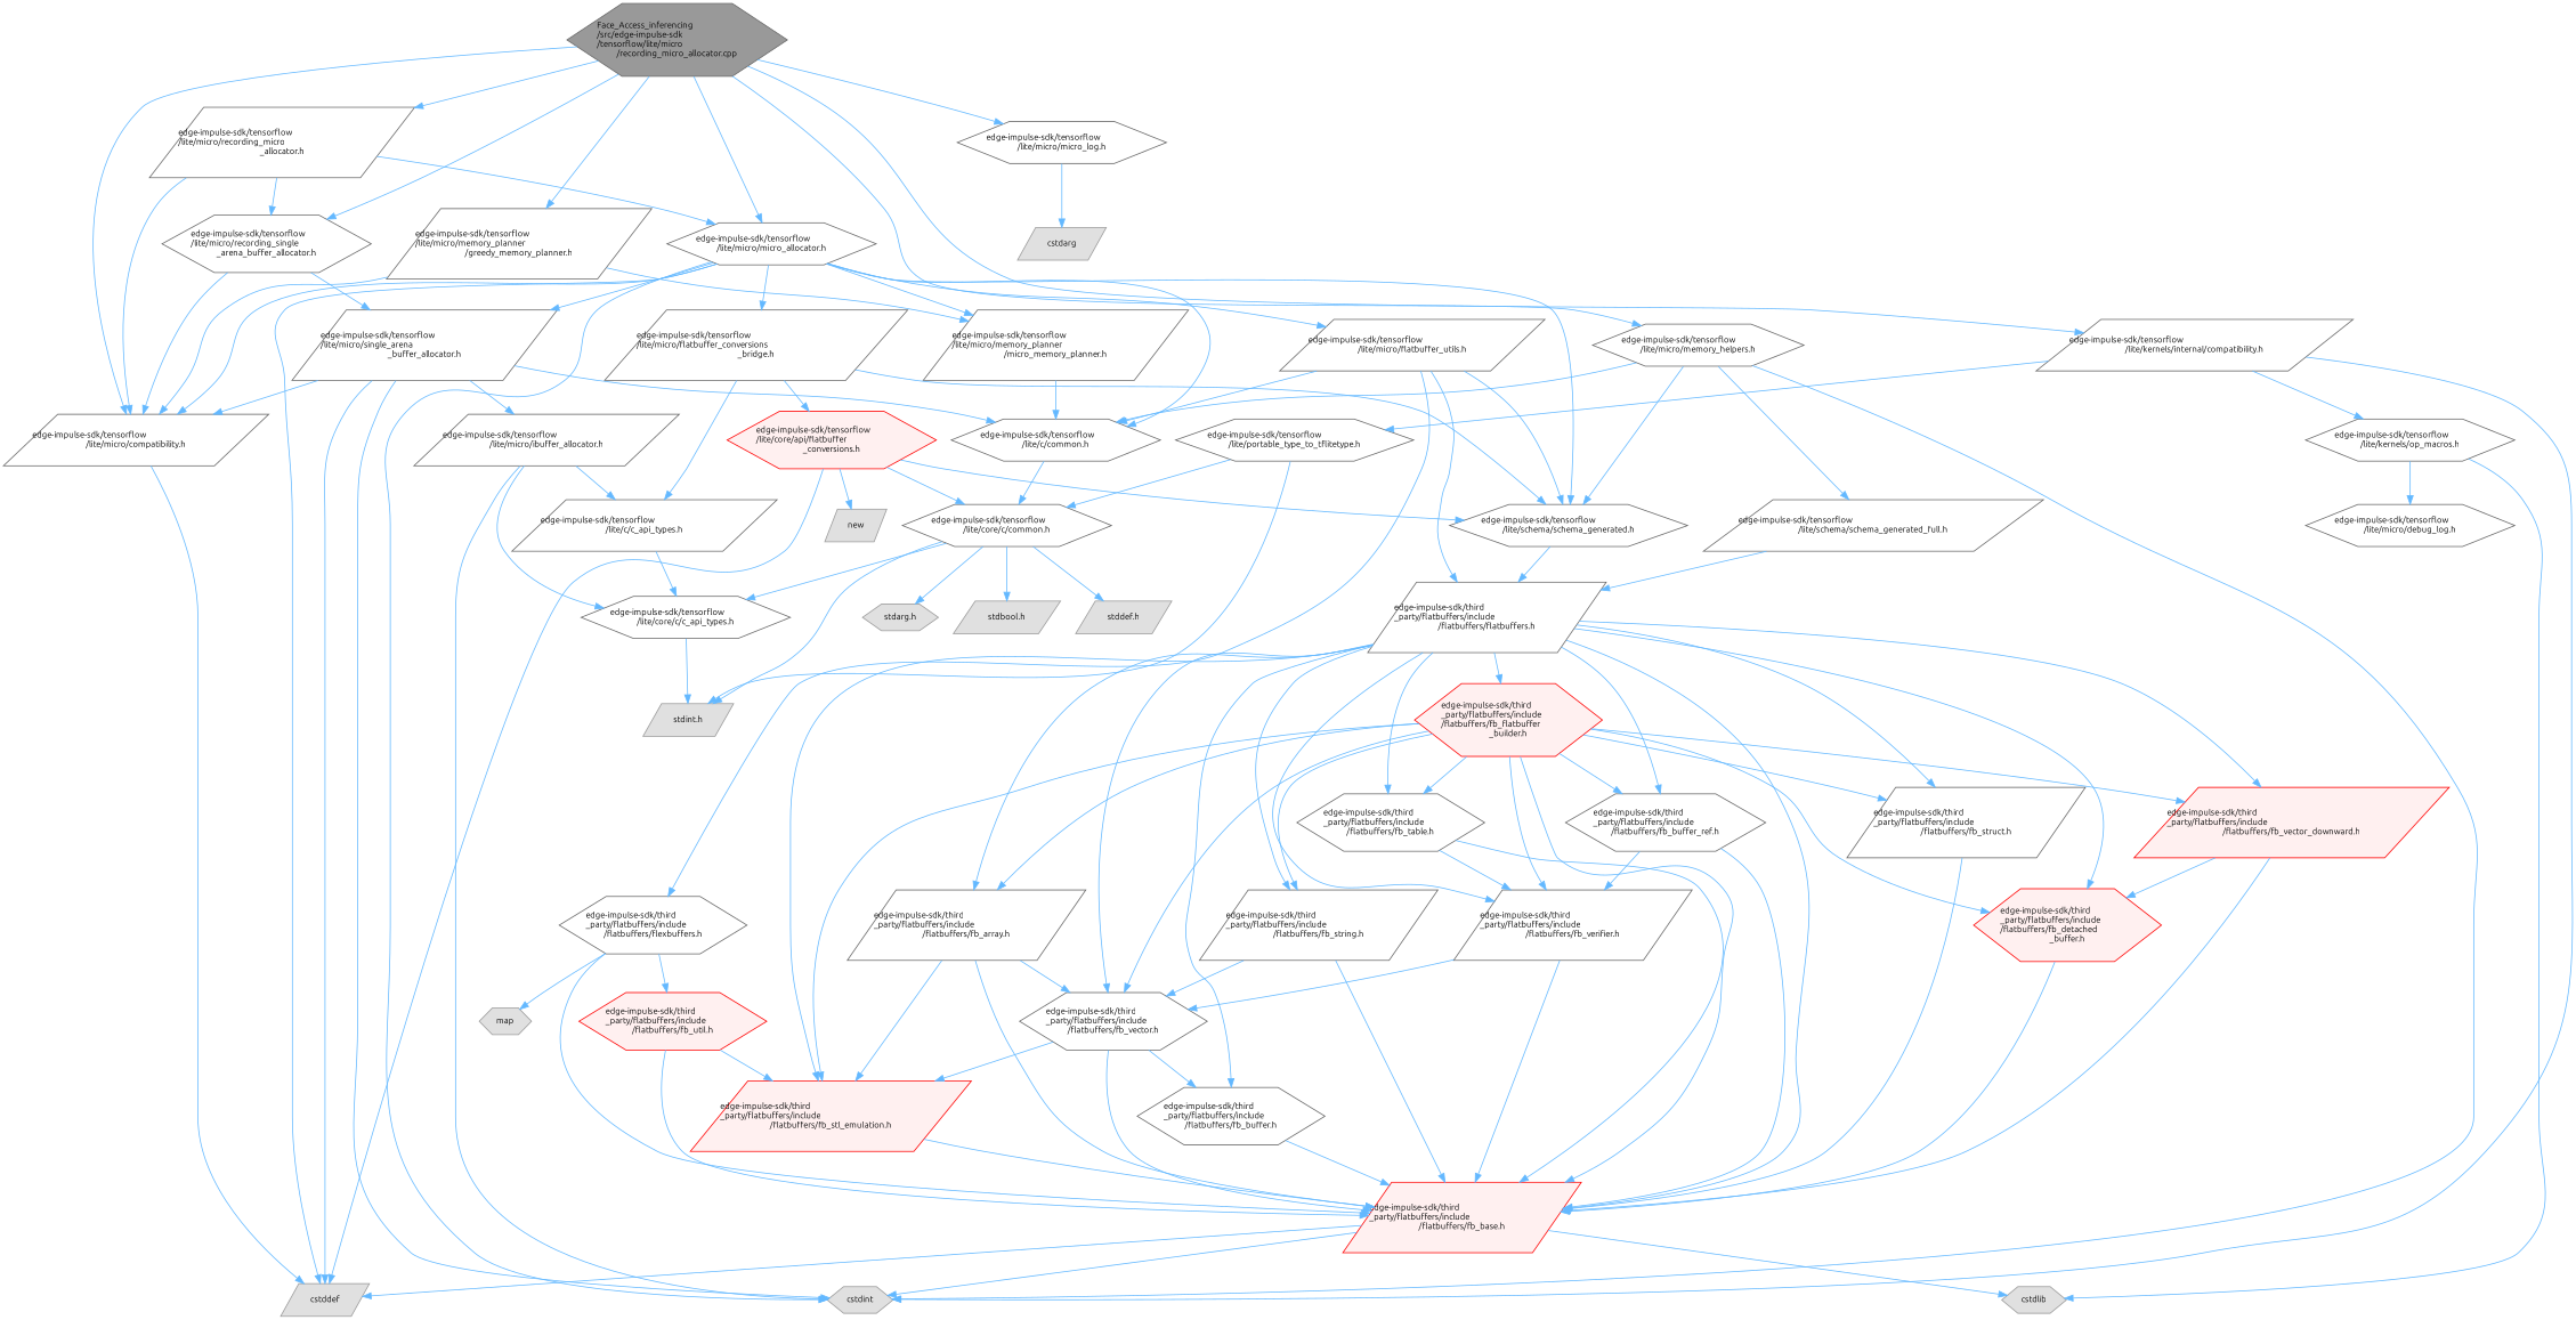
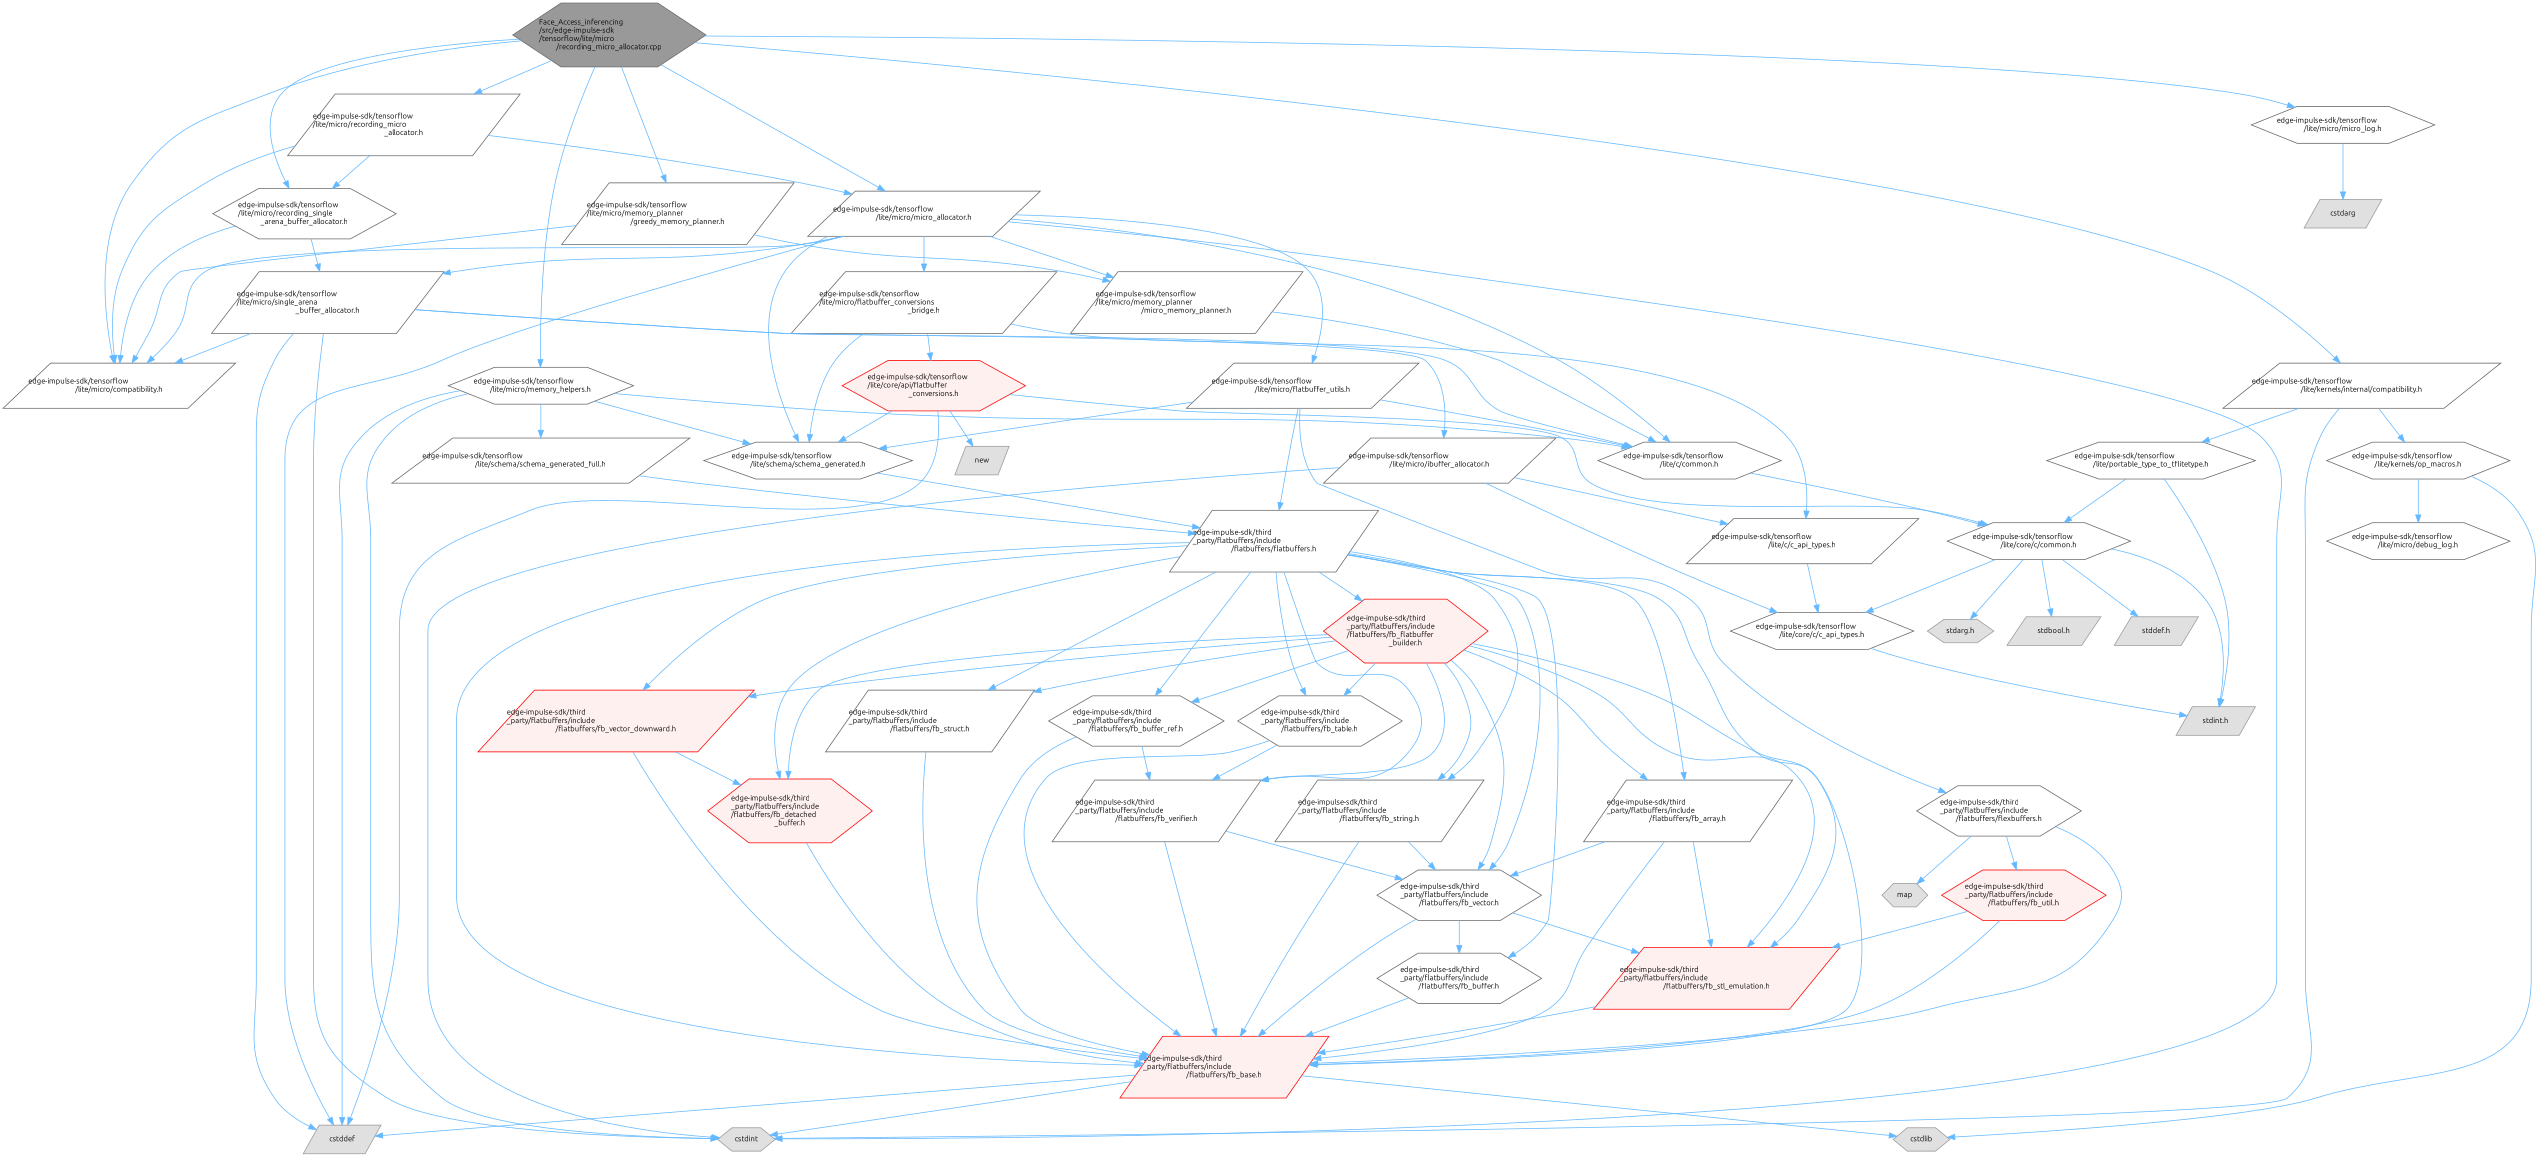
  digraph {
    fontname=Ubuntu
    node [color=grey40 fillcolor=white fontname=Ubuntu fontsize=10 shape=parallelogram style=filled]
    edge [color=steelblue1 fontname=Ubuntu fontsize=10 labelfontname=Helvetica labelfontsize=10 style=solid]
    n1 [color=gray40 fillcolor=grey60 fontcolor=black height=0.2 label="Face_Access_inferencing\l/src/edge-impulse-sdk\l/tensorflow/lite/micro\l/recording_micro_allocator.cpp" shape=hexagon width=0.4]
    n2 [height=0.2 label="edge-impulse-sdk/tensorflow\l/lite/micro/recording_micro\l_allocator.h" width=0.4]
    n3 [height=0.2 label="edge-impulse-sdk/tensorflow\l/lite/micro/recording_single\l_arena_buffer_allocator.h" shape=hexagon width=0.4]
    n4 [height=0.2 label="edge-impulse-sdk/tensorflow\l/lite/micro/compatibility.h" width=0.4]
-   n5 [height=0.2 label="edge-impulse-sdk/tensorflow\l/lite/micro/micro_allocator.h" shape=hexagon width=0.4]
+   n5 [height=0.2 label="edge-impulse-sdk/tensorflow\l/lite/micro/micro_allocator.h" width=0.4]
    n6 [height=0.2 label="edge-impulse-sdk/tensorflow\l/lite/kernels/internal/compatibility.h" width=0.4]
    n7 [height=0.2 label="edge-impulse-sdk/tensorflow\l/lite/micro/memory_helpers.h" shape=hexagon width=0.4]
    n8 [height=0.2 label="edge-impulse-sdk/tensorflow\l/lite/micro/memory_planner\l/greedy_memory_planner.h" width=0.4]
    n9 [height=0.2 label="edge-impulse-sdk/tensorflow\l/lite/micro/micro_log.h" shape=hexagon width=0.4]
    n10 [height=0.2 label="edge-impulse-sdk/tensorflow\l/lite/micro/single_arena\l_buffer_allocator.h" width=0.4]
    n11 [color=grey60 fillcolor="#E0E0E0" height=0.2 label=cstddef width=0.4]
    n12 [color=grey60 fillcolor="#E0E0E0" height=0.2 label=cstdint shape=hexagon width=0.4]
    n13 [height=0.2 label="edge-impulse-sdk/tensorflow\l/lite/c/common.h" shape=hexagon width=0.4]
    n14 [height=0.2 label="edge-impulse-sdk/tensorflow\l/lite/micro/flatbuffer_utils.h" width=0.4]
    n15 [height=0.2 label="edge-impulse-sdk/tensorflow\l/lite/schema/schema_generated.h" shape=hexagon width=0.4]
    n16 [height=0.2 label="edge-impulse-sdk/tensorflow\l/lite/micro/memory_planner\l/micro_memory_planner.h" width=0.4]
    n17 [height=0.2 label="edge-impulse-sdk/tensorflow\l/lite/micro/flatbuffer_conversions\l_bridge.h" width=0.4]
    n18 [height=0.2 label="edge-impulse-sdk/tensorflow\l/lite/portable_type_to_tflitetype.h" shape=hexagon width=0.4]
    n19 [height=0.2 label="edge-impulse-sdk/tensorflow\l/lite/kernels/op_macros.h" shape=hexagon width=0.4]
    n20 [height=0.2 label="edge-impulse-sdk/tensorflow\l/lite/schema/schema_generated_full.h" width=0.4]
    n21 [color=grey60 fillcolor="#E0E0E0" height=0.2 label=cstdarg width=0.4]
    n22 [height=0.2 label="edge-impulse-sdk/tensorflow\l/lite/micro/ibuffer_allocator.h" width=0.4]
    n23 [height=0.2 label="edge-impulse-sdk/tensorflow\l/lite/core/c/common.h" shape=hexagon width=0.4]
    n24 [height=0.2 label="edge-impulse-sdk/tensorflow\l/lite/core/c/c_api_types.h" shape=hexagon width=0.4]
    n25 [height=0.2 label="edge-impulse-sdk/tensorflow\l/lite/c/c_api_types.h" width=0.4]
    n26 [color=grey60 fillcolor="#E0E0E0" height=0.2 label="stdarg.h" shape=hexagon width=0.4]
    n27 [color=grey60 fillcolor="#E0E0E0" height=0.2 label="stdbool.h" width=0.4]
    n28 [color=grey60 fillcolor="#E0E0E0" height=0.2 label="stddef.h" width=0.4]
    n29 [color=grey60 fillcolor="#E0E0E0" height=0.2 label="stdint.h" width=0.4]
    n30 [height=0.2 label="edge-impulse-sdk/third\l_party/flatbuffers/include\l/flatbuffers/flatbuffers.h" width=0.4]
    n31 [height=0.2 label="edge-impulse-sdk/third\l_party/flatbuffers/include\l/flatbuffers/flexbuffers.h" shape=hexagon width=0.4]
    n32 [color=red fillcolor="#FFF0F0" height=0.2 label="edge-impulse-sdk/tensorflow\l/lite/core/api/flatbuffer\l_conversions.h" shape=hexagon width=0.4]
    n33 [height=0.2 label="edge-impulse-sdk/third\l_party/flatbuffers/include\l/flatbuffers/fb_array.h" width=0.4]
    n34 [color=red fillcolor="#FFF0F0" height=0.2 label="edge-impulse-sdk/third\l_party/flatbuffers/include\l/flatbuffers/fb_base.h" width=0.4]
    n35 [color=red fillcolor="#FFF0F0" height=0.2 label="edge-impulse-sdk/third\l_party/flatbuffers/include\l/flatbuffers/fb_stl_emulation.h" width=0.4]
    n36 [height=0.2 label="edge-impulse-sdk/third\l_party/flatbuffers/include\l/flatbuffers/fb_vector.h" shape=hexagon width=0.4]
    n37 [height=0.2 label="edge-impulse-sdk/third\l_party/flatbuffers/include\l/flatbuffers/fb_buffer.h" shape=hexagon width=0.4]
    n38 [height=0.2 label="edge-impulse-sdk/third\l_party/flatbuffers/include\l/flatbuffers/fb_buffer_ref.h" shape=hexagon width=0.4]
    n39 [height=0.2 label="edge-impulse-sdk/third\l_party/flatbuffers/include\l/flatbuffers/fb_verifier.h" width=0.4]
    n40 [color=red fillcolor="#FFF0F0" height=0.2 label="edge-impulse-sdk/third\l_party/flatbuffers/include\l/flatbuffers/fb_detached\l_buffer.h" shape=hexagon width=0.4]
    n41 [color=red fillcolor="#FFF0F0" height=0.2 label="edge-impulse-sdk/third\l_party/flatbuffers/include\l/flatbuffers/fb_flatbuffer\l_builder.h" shape=hexagon width=0.4]
    n42 [height=0.2 label="edge-impulse-sdk/third\l_party/flatbuffers/include\l/flatbuffers/fb_string.h" width=0.4]
    n43 [height=0.2 label="edge-impulse-sdk/third\l_party/flatbuffers/include\l/flatbuffers/fb_struct.h" width=0.4]
    n44 [height=0.2 label="edge-impulse-sdk/third\l_party/flatbuffers/include\l/flatbuffers/fb_table.h" shape=hexagon width=0.4]
    n45 [color=red fillcolor="#FFF0F0" height=0.2 label="edge-impulse-sdk/third\l_party/flatbuffers/include\l/flatbuffers/fb_vector_downward.h" width=0.4]
    n46 [color=grey60 fillcolor="#E0E0E0" height=0.2 label=map shape=hexagon width=0.4]
    n47 [color=red fillcolor="#FFF0F0" height=0.2 label="edge-impulse-sdk/third\l_party/flatbuffers/include\l/flatbuffers/fb_util.h" shape=hexagon width=0.4]
    n48 [color=grey60 fillcolor="#E0E0E0" height=0.2 label=cstdlib shape=hexagon width=0.4]
    n49 [color=grey60 fillcolor="#E0E0E0" height=0.2 label=new width=0.4]
    n50 [height=0.2 label="edge-impulse-sdk/tensorflow\l/lite/micro/debug_log.h" shape=hexagon width=0.4]
    n1 -> n2
    n1 -> n3
    n1 -> n4
    n1 -> n5
    n1 -> n6
    n1 -> n7
    n1 -> n8
    n1 -> n9
    n2 -> n3
    n2 -> n4
    n2 -> n5
    n3 -> n4
    n3 -> n10
    n5 -> n4
    n5 -> n10
    n5 -> n11
    n5 -> n12
    n5 -> n13
    n5 -> n14
    n5 -> n15
    n5 -> n16
    n5 -> n17
    n6 -> n12
    n6 -> n18
    n6 -> n19
-   n4 -> n11
+   n7 -> n11
    n7 -> n12
    n7 -> n13
    n7 -> n15
    n7 -> n20
    n8 -> n4
    n8 -> n16
    n9 -> n21
    n10 -> n4
    n10 -> n11
    n10 -> n12
    n10 -> n13
    n10 -> n22
    n13 -> n23
    n14 -> n13
    n14 -> n15
    n14 -> n30
    n14 -> n31
    n15 -> n30
    n16 -> n13
    n17 -> n15
    n17 -> n25
    n17 -> n32
    n18 -> n23
    n18 -> n29
    n19 -> n48
    n19 -> n50
    n20 -> n30
    n22 -> n12
    n22 -> n24
    n22 -> n25
    n23 -> n24
    n23 -> n26
    n23 -> n27
    n23 -> n28
    n23 -> n29
    n24 -> n29
    n25 -> n24
    n30 -> n33
    n30 -> n34
    n30 -> n35
    n30 -> n36
    n30 -> n37
    n30 -> n38
    n30 -> n39
    n30 -> n40
    n30 -> n41
    n30 -> n42
    n30 -> n43
    n30 -> n44
    n30 -> n45
    n31 -> n34
    n31 -> n46
    n31 -> n47
    n32 -> n11
    n32 -> n15
    n32 -> n23
    n32 -> n49
    n33 -> n34
    n33 -> n35
    n33 -> n36
    n34 -> n11
    n34 -> n12
    n34 -> n48
    n35 -> n34
    n36 -> n34
    n36 -> n35
    n36 -> n37
    n37 -> n34
    n38 -> n34
    n38 -> n39
    n39 -> n34
    n39 -> n36
    n40 -> n34
    n41 -> n33
    n41 -> n34
    n41 -> n35
    n41 -> n36
    n41 -> n38
    n41 -> n39
    n41 -> n40
    n41 -> n42
    n41 -> n43
    n41 -> n44
    n41 -> n45
    n42 -> n34
    n42 -> n36
    n43 -> n34
    n44 -> n34
    n44 -> n39
    n45 -> n34
    n45 -> n40
    n47 -> n34
    n47 -> n35
  }
